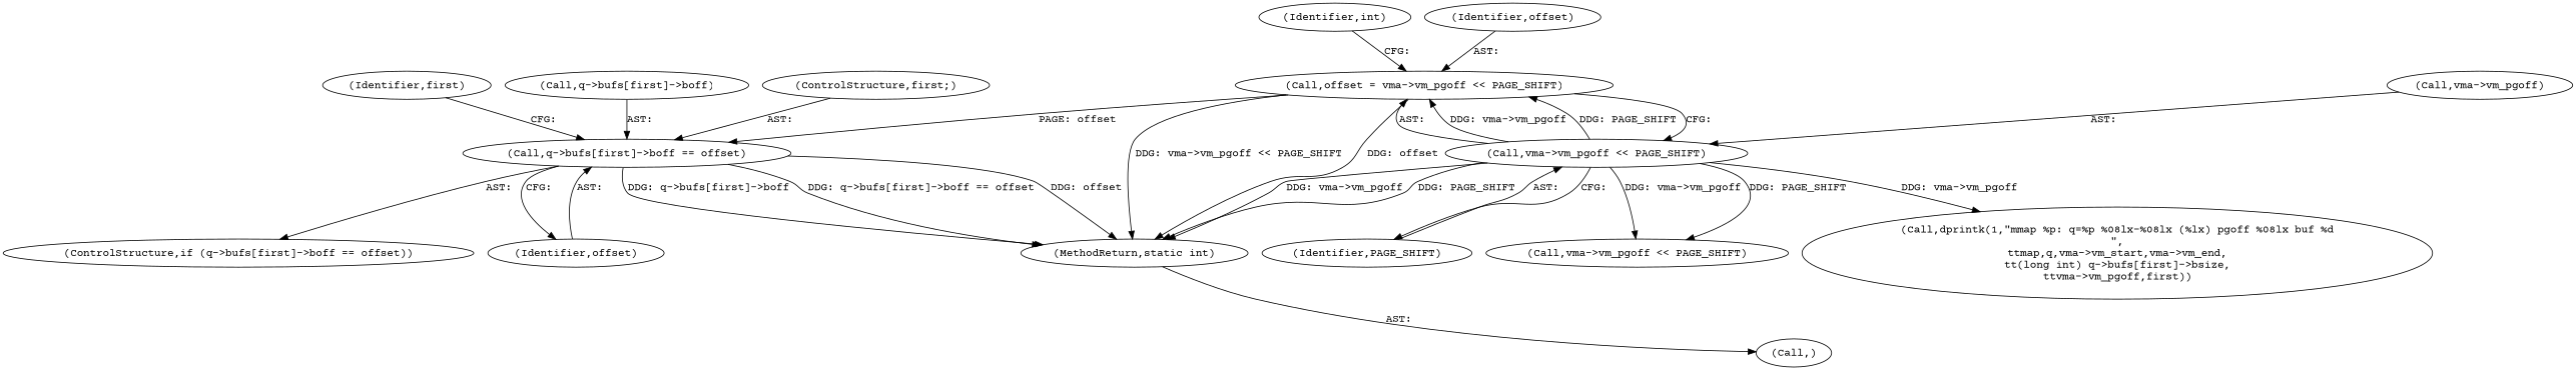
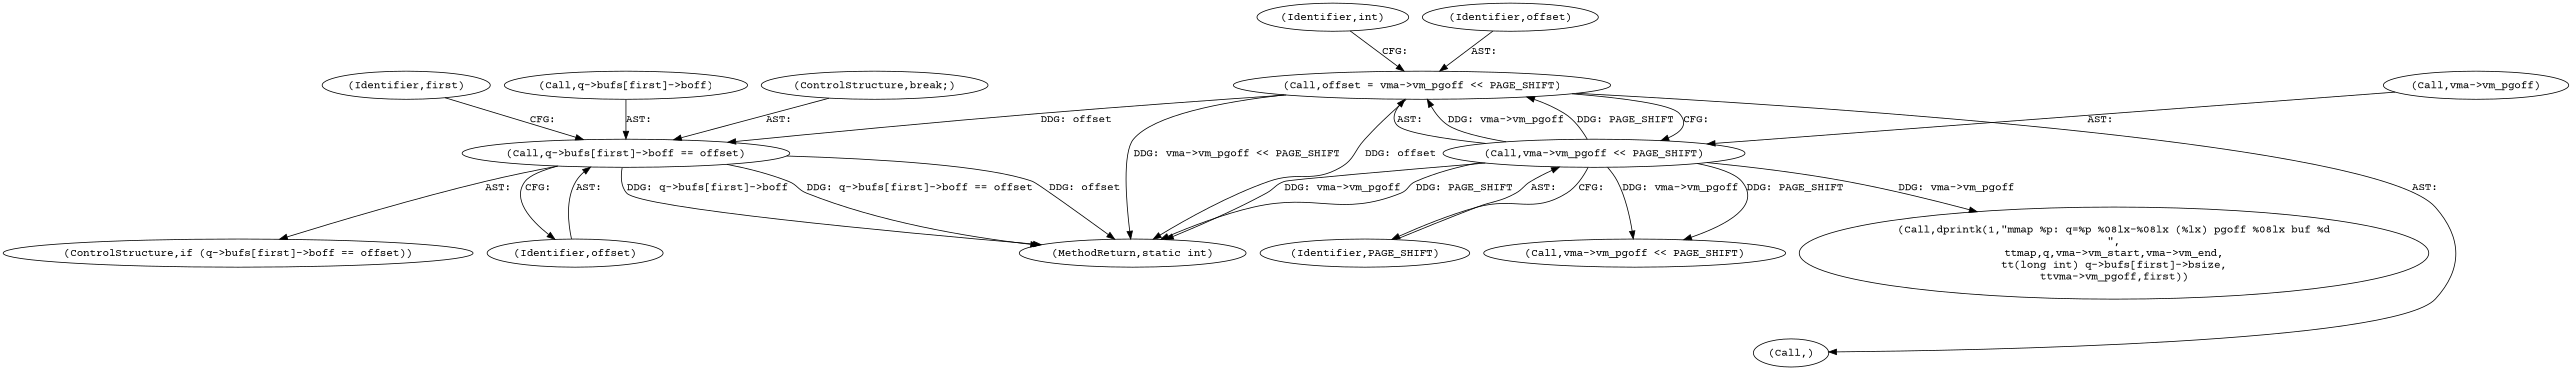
  digraph {
    fontname="Courier Prime"
    node [fontname="Courier Prime"]
    edge [fontname="Courier Prime"]
    n1 [label="(Call,q->bufs[first]->boff == offset)"]
    n2 [label="(ControlStructure,if (q->bufs[first]->boff == offset))"]
    n3 [label="(Identifier,offset)"]
    n4 [label="(MethodReturn,static int)"]
    n5 [label="(Call,offset = vma->vm_pgoff << PAGE_SHIFT)"]
    n6 [label="(Call,vma->vm_pgoff << PAGE_SHIFT)"]
    n7 [label="(Call,)"]
    n8 [label="(Call,vma->vm_pgoff << PAGE_SHIFT)"]
    n9 [label="(Call,dprintk(1,\"mmap %p: q=%p %08lx-%08lx (%lx) pgoff %08lx buf %d\n\",\n\t\tmap,q,vma->vm_start,vma->vm_end,\n\t\t(long int) q->bufs[first]->bsize,\n\t\tvma->vm_pgoff,first))"]
    n10 [label="(Identifier,PAGE_SHIFT)"]
    n11 [label="(Identifier,int)"]
    n12 [label="(Identifier,first)"]
    n13 [label="(Call,q->bufs[first]->boff)"]
-   n14 [label="(ControlStructure,first;)"]
+   n14 [label="(ControlStructure,break;)"]
    n15 [label="(Identifier,offset)"]
    n16 [label="(Call,vma->vm_pgoff)"]
    n1 -> n2 [label="AST: "]
    n1 -> n3 [label="CFG: "]
    n1 -> n4 [label="DDG: q->bufs[first]->boff"]
    n1 -> n4 [label="DDG: q->bufs[first]->boff == offset"]
    n1 -> n4 [label="DDG: offset"]
    n3 -> n1 [label="AST: "]
-   n5 -> n1 [label="PAGE: offset"]
+   n5 -> n1 [label="DDG: offset"]
    n5 -> n4 [label="DDG: vma->vm_pgoff << PAGE_SHIFT"]
    n5 -> n4 [label="DDG: offset"]
    n5 -> n6 [label="CFG: "]
-   n4 -> n7 [label="AST: "]
+   n5 -> n7 [label="AST: "]
    n6 -> n4 [label="DDG: vma->vm_pgoff"]
    n6 -> n4 [label="DDG: PAGE_SHIFT"]
    n6 -> n5 [label="AST: "]
    n6 -> n5 [label="DDG: vma->vm_pgoff"]
    n6 -> n5 [label="DDG: PAGE_SHIFT"]
    n6 -> n8 [label="DDG: vma->vm_pgoff"]
    n6 -> n8 [label="DDG: PAGE_SHIFT"]
    n6 -> n9 [label="DDG: vma->vm_pgoff"]
    n6 -> n10 [label="CFG: "]
    n10 -> n6 [label="AST: "]
    n11 -> n5 [label="CFG: "]
    n12 -> n1 [label="CFG: "]
    n13 -> n1 [label="AST: "]
    n14 -> n1 [label="AST: "]
    n15 -> n5 [label="AST: "]
    n16 -> n6 [label="AST: "]
  }
